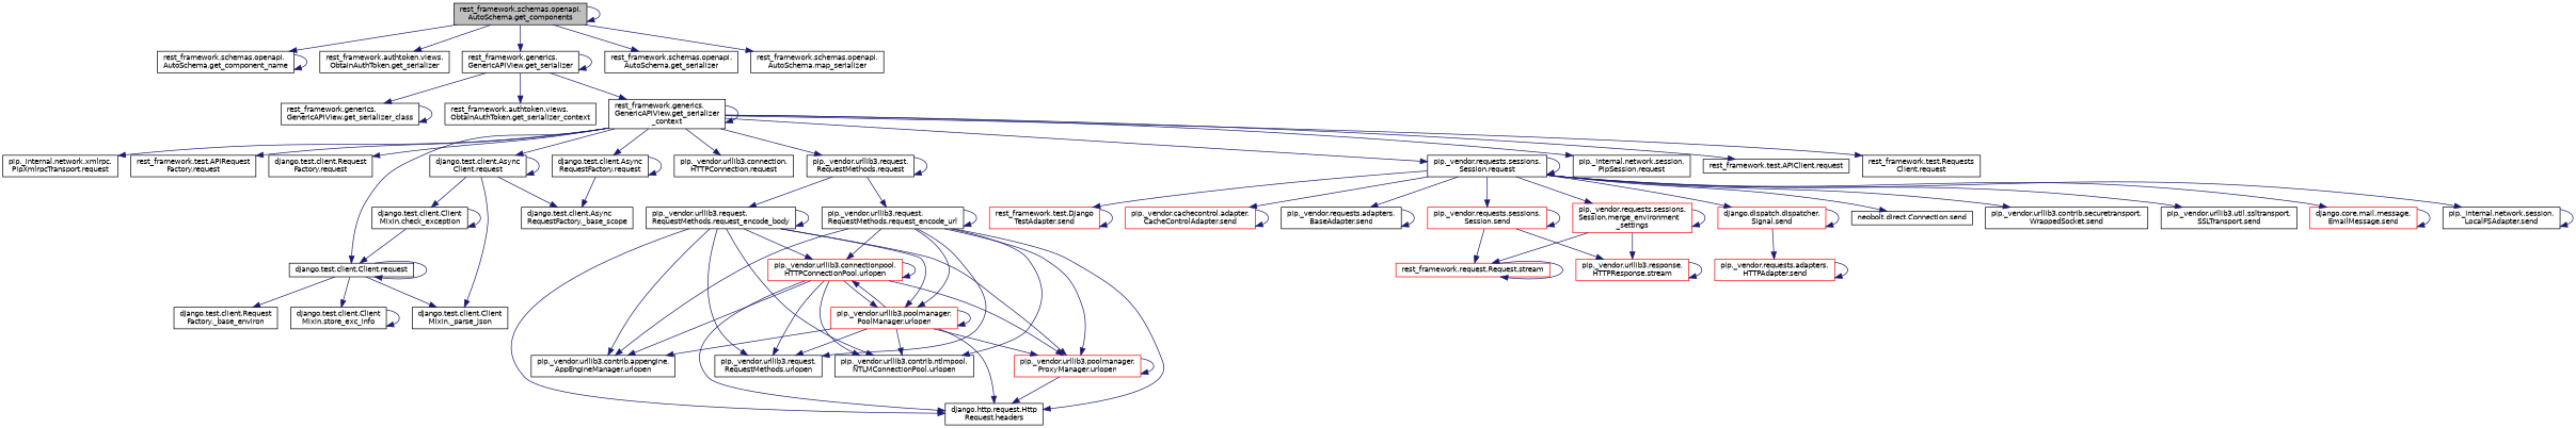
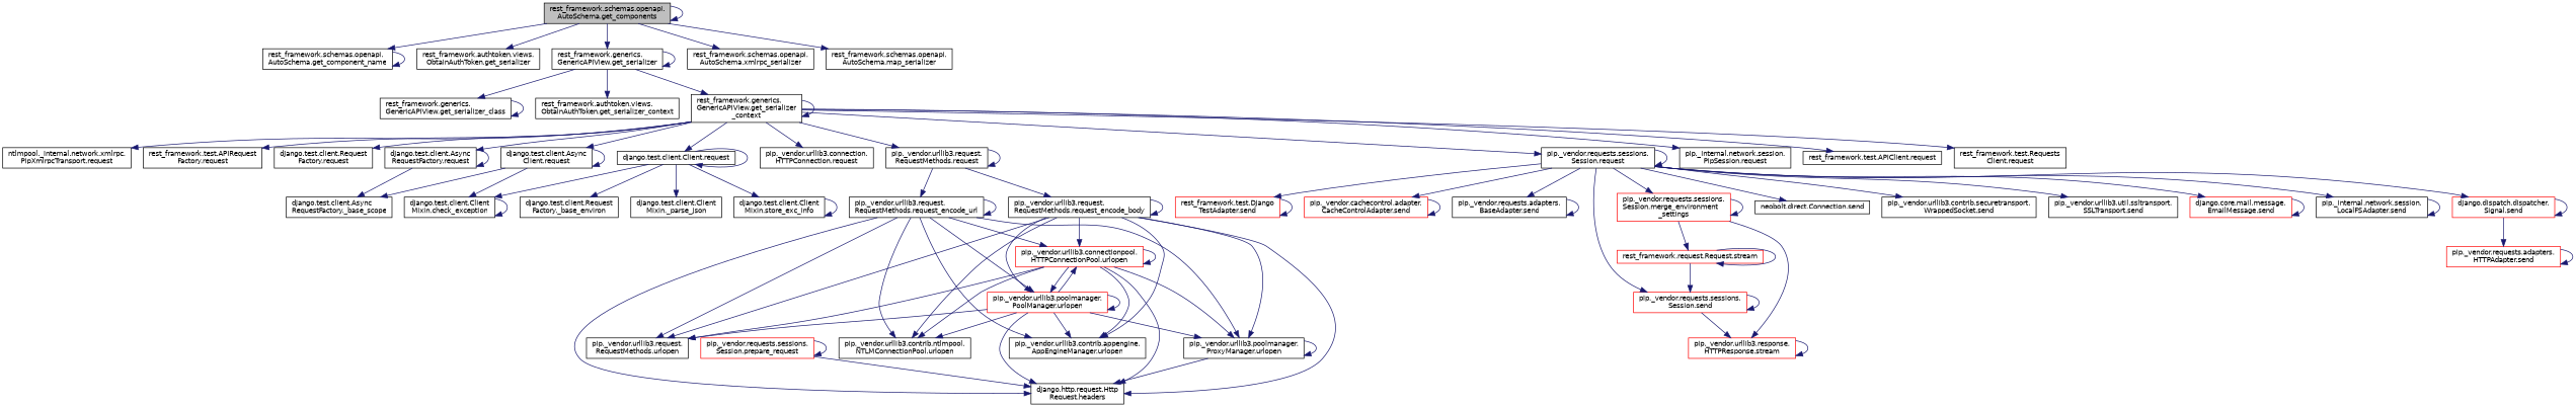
  digraph {
    rankdir=TB
    node [color=black fillcolor=white fontname=Helvetica fontsize=10 shape=record style=filled]
    edge [color=midnightblue fontname=Helvetica fontsize=10 labelfontname=Helvetica labelfontsize=10 style=solid]
    n1 [fillcolor=grey75 fontcolor=black height=0.2 label="rest_framework.schemas.openapi.\lAutoSchema.get_components" width=0.4]
    n2 [height=0.2 label="rest_framework.schemas.openapi.\lAutoSchema.get_component_name" width=0.4]
    n3 [height=0.2 label="rest_framework.authtoken.views.\lObtainAuthToken.get_serializer" width=0.4]
    n4 [height=0.2 label="rest_framework.generics.\lGenericAPIView.get_serializer" width=0.4]
-   n5 [height=0.2 label="rest_framework.schemas.openapi.\lAutoSchema.get_serializer" width=0.4]
+   n5 [height=0.2 label="rest_framework.schemas.openapi.\lAutoSchema.xmlrpc_serializer" width=0.4]
    n6 [height=0.2 label="rest_framework.schemas.openapi.\lAutoSchema.map_serializer" width=0.4]
    n7 [height=0.2 label="rest_framework.generics.\lGenericAPIView.get_serializer_class" width=0.4]
    n8 [height=0.2 label="rest_framework.authtoken.views.\lObtainAuthToken.get_serializer_context" width=0.4]
    n9 [height=0.2 label="rest_framework.generics.\lGenericAPIView.get_serializer\l_context" width=0.4]
-   n10 [height=0.2 label="pip._internal.network.xmlrpc.\lPipXmlrpcTransport.request" width=0.4]
+   n10 [height=0.2 label="ntlmpool._internal.network.xmlrpc.\lPipXmlrpcTransport.request" width=0.4]
    n11 [height=0.2 label="rest_framework.test.APIRequest\lFactory.request" width=0.4]
    n12 [height=0.2 label="django.test.client.Request\lFactory.request" width=0.4]
    n13 [height=0.2 label="django.test.client.Async\lRequestFactory.request" width=0.4]
    n14 [height=0.2 label="django.test.client.Client.request" width=0.4]
    n15 [height=0.2 label="django.test.client.Async\lClient.request" width=0.4]
    n16 [height=0.2 label="pip._vendor.urllib3.connection.\lHTTPConnection.request" width=0.4]
    n17 [height=0.2 label="pip._vendor.urllib3.request.\lRequestMethods.request" width=0.4]
    n18 [height=0.2 label="pip._vendor.requests.sessions.\lSession.request" width=0.4]
    n19 [height=0.2 label="pip._internal.network.session.\lPipSession.request" width=0.4]
    n20 [height=0.2 label="rest_framework.test.APIClient.request" width=0.4]
    n21 [height=0.2 label="rest_framework.test.Requests\lClient.request" width=0.4]
    n22 [height=0.2 label="django.test.client.Async\lRequestFactory._base_scope" width=0.4]
    n23 [height=0.2 label="django.test.client.Request\lFactory._base_environ" width=0.4]
    n24 [height=0.2 label="django.test.client.Client\lMixin._parse_json" width=0.4]
    n25 [height=0.2 label="django.test.client.Client\lMixin.check_exception" width=0.4]
    n26 [height=0.2 label="django.test.client.Client\lMixin.store_exc_info" width=0.4]
    n27 [height=0.2 label="pip._vendor.urllib3.request.\lRequestMethods.request_encode_body" width=0.4]
    n28 [height=0.2 label="pip._vendor.urllib3.request.\lRequestMethods.request_encode_url" width=0.4]
    n29 [color=red height=0.2 label="pip._vendor.requests.sessions.\lSession.merge_environment\l_settings" width=0.4]
    n30 [height=0.2 label="neobolt.direct.Connection.send" width=0.4]
    n31 [height=0.2 label="pip._vendor.urllib3.contrib.securetransport.\lWrappedSocket.send" width=0.4]
    n32 [height=0.2 label="pip._vendor.urllib3.util.ssltransport.\lSSLTransport.send" width=0.4]
    n33 [color=red height=0.2 label="django.core.mail.message.\lEmailMessage.send" width=0.4]
    n34 [height=0.2 label="pip._internal.network.session.\lLocalFSAdapter.send" width=0.4]
    n35 [color=red height=0.2 label="pip._vendor.requests.sessions.\lSession.send" width=0.4]
    n36 [color=red height=0.2 label="rest_framework.test.Django\lTestAdapter.send" width=0.4]
    n37 [color=red height=0.2 label="pip._vendor.cachecontrol.adapter.\lCacheControlAdapter.send" width=0.4]
    n38 [height=0.2 label="pip._vendor.requests.adapters.\lBaseAdapter.send" width=0.4]
    n39 [color=red height=0.2 label="django.dispatch.dispatcher.\lSignal.send" width=0.4]
    n40 [height=0.2 label="django.http.request.Http\lRequest.headers" width=0.4]
    n41 [height=0.2 label="pip._vendor.urllib3.request.\lRequestMethods.urlopen" width=0.4]
    n42 [height=0.2 label="pip._vendor.urllib3.contrib.ntlmpool.\lNTLMConnectionPool.urlopen" width=0.4]
    n43 [color=red height=0.2 label="pip._vendor.urllib3.connectionpool.\lHTTPConnectionPool.urlopen" width=0.4]
    n44 [height=0.2 label="pip._vendor.urllib3.contrib.appengine.\lAppEngineManager.urlopen" width=0.4]
    n45 [color=red height=0.2 label="pip._vendor.urllib3.poolmanager.\lPoolManager.urlopen" width=0.4]
-   n46 [color=red height=0.2 label="pip._vendor.urllib3.poolmanager.\lProxyManager.urlopen" width=0.4]
+   n46 [height=0.2 label="pip._vendor.urllib3.poolmanager.\lProxyManager.urlopen" width=0.4]
    n47 [color=red height=0.2 label="rest_framework.request.Request.stream" width=0.4]
    n48 [color=red height=0.2 label="pip._vendor.urllib3.response.\lHTTPResponse.stream" width=0.4]
+   n49 [color=red height=0.2 label="pip._vendor.requests.sessions.\lSession.prepare_request" width=0.4]
    n50 [color=red height=0.2 label="pip._vendor.requests.adapters.\lHTTPAdapter.send" width=0.4]
    n1 -> n1
    n1 -> n2
    n1 -> n3
    n1 -> n4
    n1 -> n5
    n1 -> n6
    n2 -> n2
    n4 -> n4
    n4 -> n7
    n4 -> n8
    n4 -> n9
    n7 -> n7
    n9 -> n9
    n9 -> n10
    n9 -> n11
    n9 -> n12
    n9 -> n13
    n9 -> n14
    n9 -> n15
    n9 -> n16
    n9 -> n17
    n9 -> n18
    n9 -> n19
    n9 -> n20
    n9 -> n21
    n13 -> n13
    n13 -> n22
    n14 -> n14
    n14 -> n23
    n14 -> n24
-   n25 -> n14
+   n14 -> n25
    n14 -> n26
    n15 -> n15
    n15 -> n22
-   n15 -> n24
    n15 -> n25
    n17 -> n17
    n17 -> n27
    n17 -> n28
    n18 -> n18
    n18 -> n29
    n18 -> n30
    n18 -> n31
    n18 -> n32
    n18 -> n33
    n18 -> n34
    n18 -> n35
    n18 -> n36
    n18 -> n37
    n18 -> n38
    n18 -> n39
    n25 -> n25
    n26 -> n26
    n27 -> n27
    n27 -> n40
    n27 -> n41
    n27 -> n42
    n27 -> n43
    n27 -> n44
    n27 -> n45
    n27 -> n46
    n28 -> n28
    n28 -> n40
    n28 -> n41
    n28 -> n42
    n28 -> n43
    n28 -> n44
    n28 -> n45
    n28 -> n46
    n29 -> n29
    n29 -> n47
    n29 -> n48
    n33 -> n33
    n34 -> n34
    n35 -> n35
-   n35 -> n47
+   n47 -> n35
    n35 -> n48
    n36 -> n36
    n37 -> n37
    n38 -> n38
    n39 -> n39
    n39 -> n50
    n43 -> n40
    n43 -> n41
    n43 -> n42
    n43 -> n43
    n43 -> n44
    n43 -> n45
    n43 -> n46
    n45 -> n40
    n45 -> n41
    n45 -> n42
    n45 -> n43
    n45 -> n44
    n45 -> n45
    n45 -> n46
    n46 -> n40
    n46 -> n46
    n47 -> n47
    n48 -> n48
+   n49 -> n40
+   n49 -> n49
    n50 -> n50
  }
